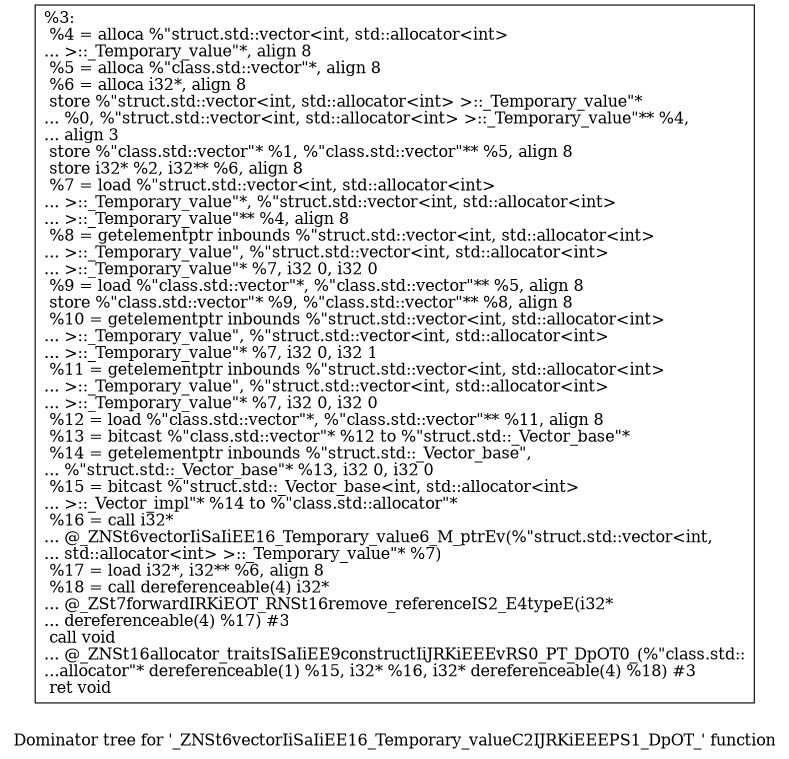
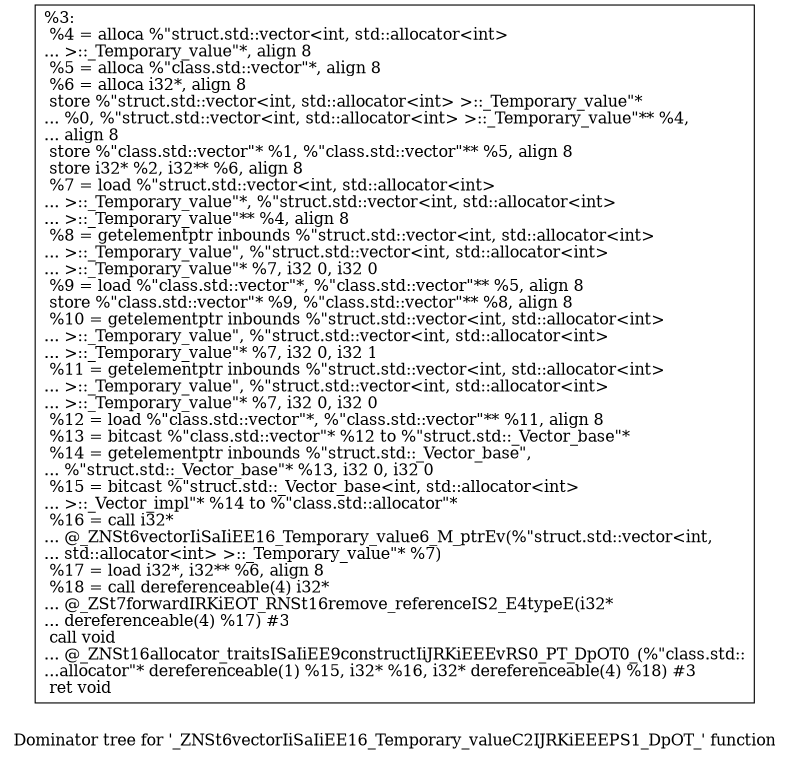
  digraph {
    label="Dominator tree for '_ZNSt6vectorIiSaIiEE16_Temporary_valueC2IJRKiEEEPS1_DpOT_' function"
-   n1 [label="{%3:\l  %4 = alloca %\"struct.std::vector\<int, std::allocator\<int\>\l... \>::_Temporary_value\"*, align 8\l  %5 = alloca %\"class.std::vector\"*, align 8\l  %6 = alloca i32*, align 8\l  store %\"struct.std::vector\<int, std::allocator\<int\> \>::_Temporary_value\"*\l... %0, %\"struct.std::vector\<int, std::allocator\<int\> \>::_Temporary_value\"** %4,\l... align 3\l  store %\"class.std::vector\"* %1, %\"class.std::vector\"** %5, align 8\l  store i32* %2, i32** %6, align 8\l  %7 = load %\"struct.std::vector\<int, std::allocator\<int\>\l... \>::_Temporary_value\"*, %\"struct.std::vector\<int, std::allocator\<int\>\l... \>::_Temporary_value\"** %4, align 8\l  %8 = getelementptr inbounds %\"struct.std::vector\<int, std::allocator\<int\>\l... \>::_Temporary_value\", %\"struct.std::vector\<int, std::allocator\<int\>\l... \>::_Temporary_value\"* %7, i32 0, i32 0\l  %9 = load %\"class.std::vector\"*, %\"class.std::vector\"** %5, align 8\l  store %\"class.std::vector\"* %9, %\"class.std::vector\"** %8, align 8\l  %10 = getelementptr inbounds %\"struct.std::vector\<int, std::allocator\<int\>\l... \>::_Temporary_value\", %\"struct.std::vector\<int, std::allocator\<int\>\l... \>::_Temporary_value\"* %7, i32 0, i32 1\l  %11 = getelementptr inbounds %\"struct.std::vector\<int, std::allocator\<int\>\l... \>::_Temporary_value\", %\"struct.std::vector\<int, std::allocator\<int\>\l... \>::_Temporary_value\"* %7, i32 0, i32 0\l  %12 = load %\"class.std::vector\"*, %\"class.std::vector\"** %11, align 8\l  %13 = bitcast %\"class.std::vector\"* %12 to %\"struct.std::_Vector_base\"*\l  %14 = getelementptr inbounds %\"struct.std::_Vector_base\",\l... %\"struct.std::_Vector_base\"* %13, i32 0, i32 0\l  %15 = bitcast %\"struct.std::_Vector_base\<int, std::allocator\<int\>\l... \>::_Vector_impl\"* %14 to %\"class.std::allocator\"*\l  %16 = call i32*\l... @_ZNSt6vectorIiSaIiEE16_Temporary_value6_M_ptrEv(%\"struct.std::vector\<int,\l... std::allocator\<int\> \>::_Temporary_value\"* %7)\l  %17 = load i32*, i32** %6, align 8\l  %18 = call dereferenceable(4) i32*\l... @_ZSt7forwardIRKiEOT_RNSt16remove_referenceIS2_E4typeE(i32*\l... dereferenceable(4) %17) #3\l  call void\l... @_ZNSt16allocator_traitsISaIiEE9constructIiJRKiEEEvRS0_PT_DpOT0_(%\"class.std::\l...allocator\"* dereferenceable(1) %15, i32* %16, i32* dereferenceable(4) %18) #3\l  ret void\l}" shape=record]
+   n1 [label="{%3:\l  %4 = alloca %\"struct.std::vector\<int, std::allocator\<int\>\l... \>::_Temporary_value\"*, align 8\l  %5 = alloca %\"class.std::vector\"*, align 8\l  %6 = alloca i32*, align 8\l  store %\"struct.std::vector\<int, std::allocator\<int\> \>::_Temporary_value\"*\l... %0, %\"struct.std::vector\<int, std::allocator\<int\> \>::_Temporary_value\"** %4,\l... align 8\l  store %\"class.std::vector\"* %1, %\"class.std::vector\"** %5, align 8\l  store i32* %2, i32** %6, align 8\l  %7 = load %\"struct.std::vector\<int, std::allocator\<int\>\l... \>::_Temporary_value\"*, %\"struct.std::vector\<int, std::allocator\<int\>\l... \>::_Temporary_value\"** %4, align 8\l  %8 = getelementptr inbounds %\"struct.std::vector\<int, std::allocator\<int\>\l... \>::_Temporary_value\", %\"struct.std::vector\<int, std::allocator\<int\>\l... \>::_Temporary_value\"* %7, i32 0, i32 0\l  %9 = load %\"class.std::vector\"*, %\"class.std::vector\"** %5, align 8\l  store %\"class.std::vector\"* %9, %\"class.std::vector\"** %8, align 8\l  %10 = getelementptr inbounds %\"struct.std::vector\<int, std::allocator\<int\>\l... \>::_Temporary_value\", %\"struct.std::vector\<int, std::allocator\<int\>\l... \>::_Temporary_value\"* %7, i32 0, i32 1\l  %11 = getelementptr inbounds %\"struct.std::vector\<int, std::allocator\<int\>\l... \>::_Temporary_value\", %\"struct.std::vector\<int, std::allocator\<int\>\l... \>::_Temporary_value\"* %7, i32 0, i32 0\l  %12 = load %\"class.std::vector\"*, %\"class.std::vector\"** %11, align 8\l  %13 = bitcast %\"class.std::vector\"* %12 to %\"struct.std::_Vector_base\"*\l  %14 = getelementptr inbounds %\"struct.std::_Vector_base\",\l... %\"struct.std::_Vector_base\"* %13, i32 0, i32 0\l  %15 = bitcast %\"struct.std::_Vector_base\<int, std::allocator\<int\>\l... \>::_Vector_impl\"* %14 to %\"class.std::allocator\"*\l  %16 = call i32*\l... @_ZNSt6vectorIiSaIiEE16_Temporary_value6_M_ptrEv(%\"struct.std::vector\<int,\l... std::allocator\<int\> \>::_Temporary_value\"* %7)\l  %17 = load i32*, i32** %6, align 8\l  %18 = call dereferenceable(4) i32*\l... @_ZSt7forwardIRKiEOT_RNSt16remove_referenceIS2_E4typeE(i32*\l... dereferenceable(4) %17) #3\l  call void\l... @_ZNSt16allocator_traitsISaIiEE9constructIiJRKiEEEvRS0_PT_DpOT0_(%\"class.std::\l...allocator\"* dereferenceable(1) %15, i32* %16, i32* dereferenceable(4) %18) #3\l  ret void\l}" shape=record]
  }
